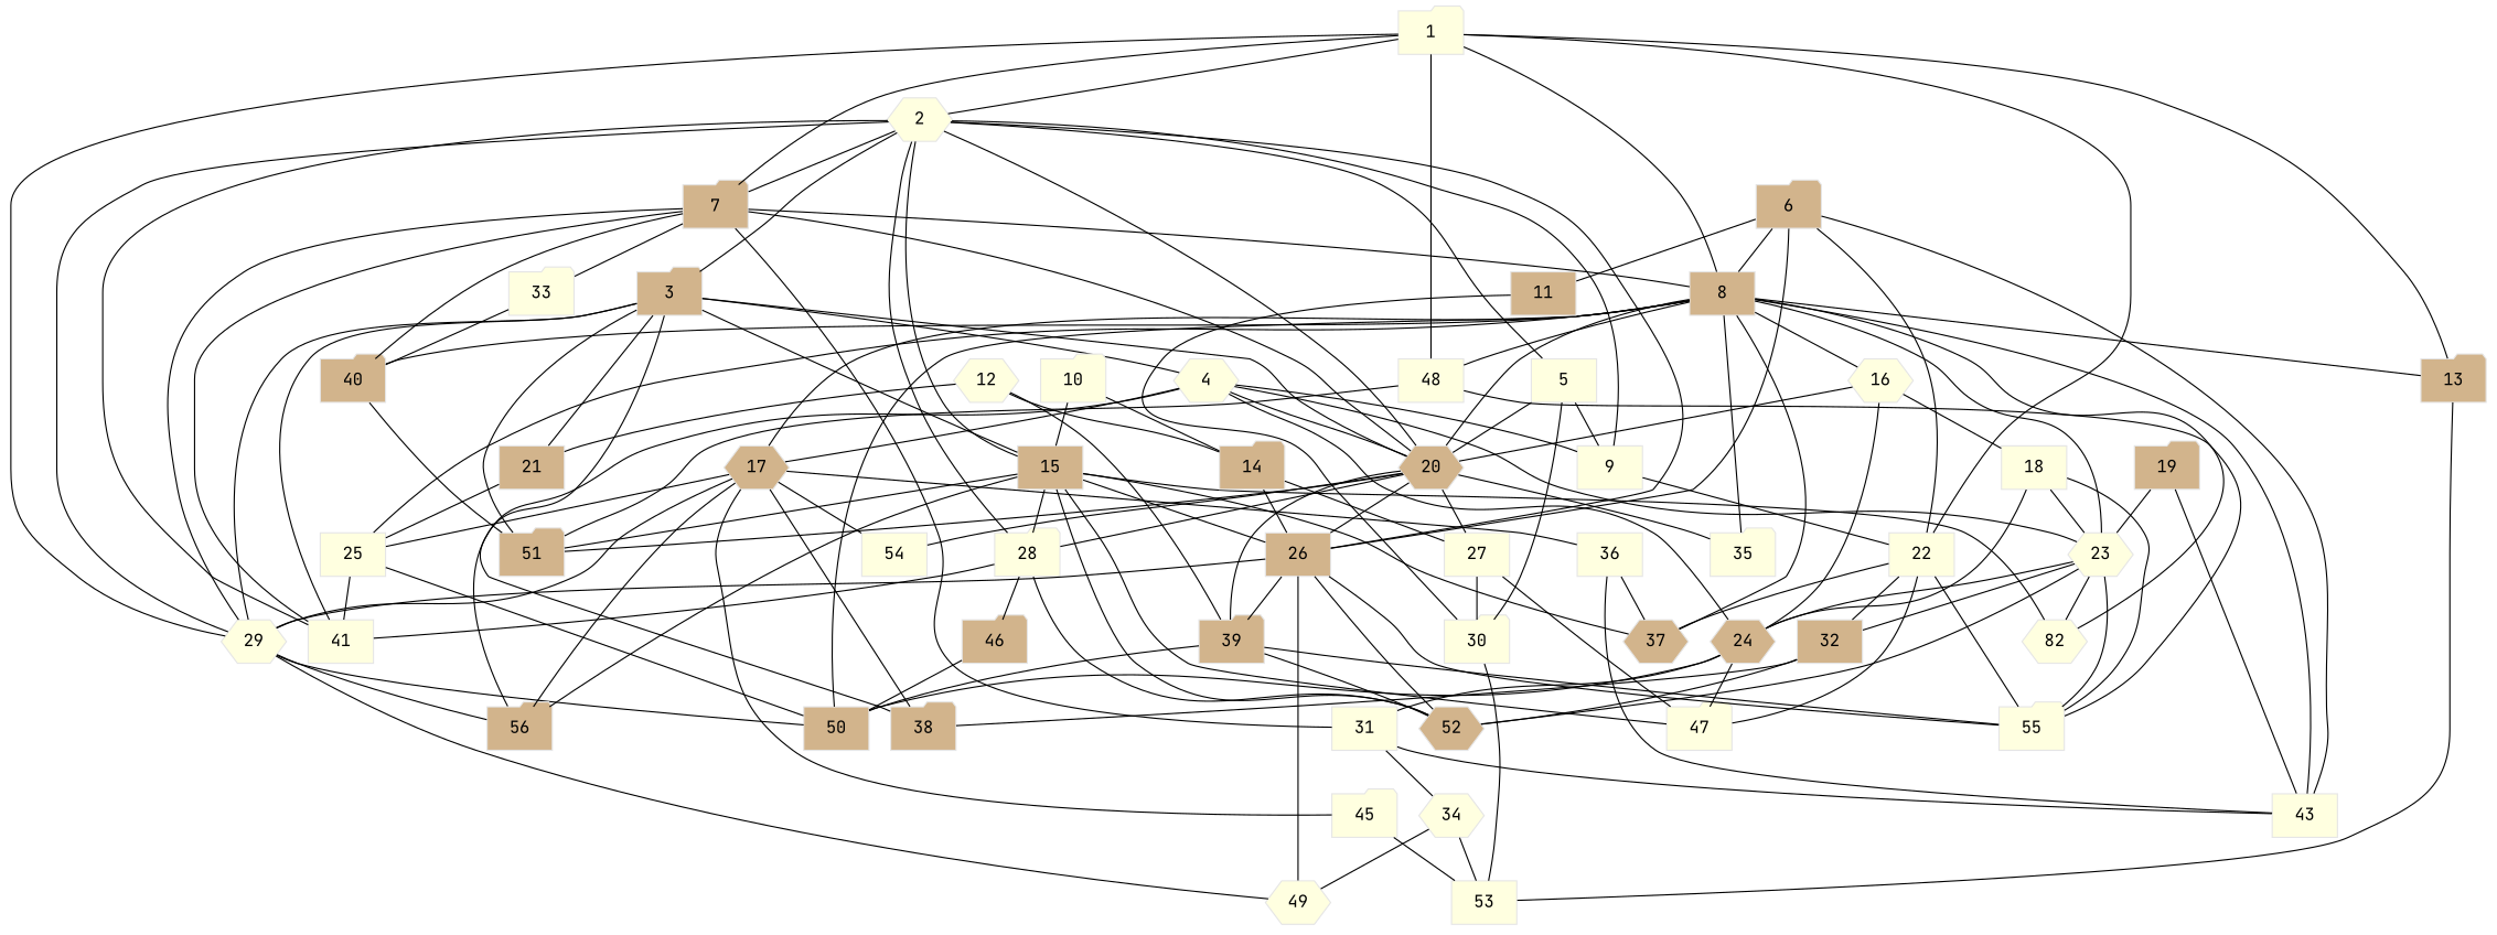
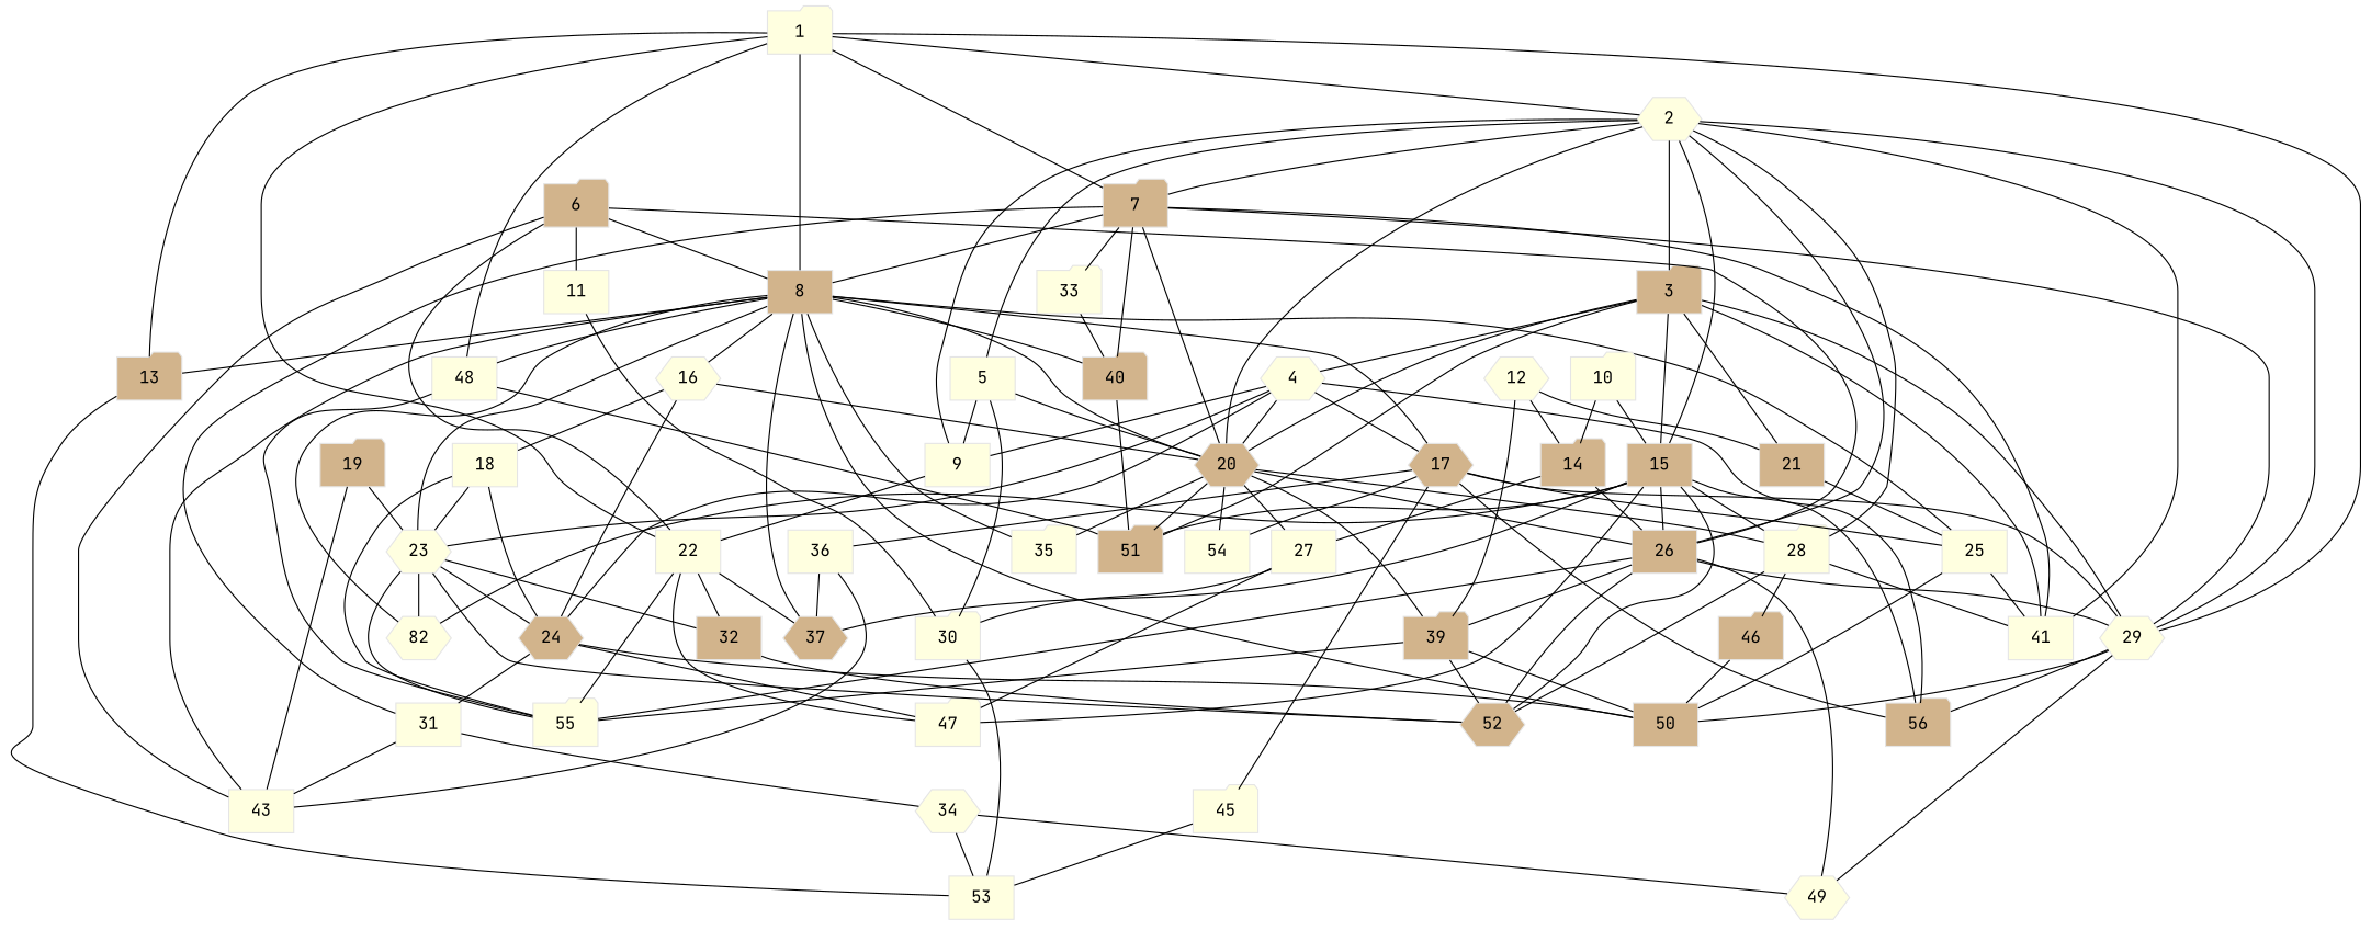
  graph {
    fontname="JetBrains Mono"
    node [color=gray90 fillcolor=lightyellow fontname="JetBrains Mono" shape=folder style=filled]
    edge [fontname="JetBrains Mono" weight=1.0]
    1
    2 [shape=hexagon]
    7 [fillcolor=tan]
    8 [fillcolor=tan shape=box]
    13 [fillcolor=tan]
    22 [shape=box]
    29 [shape=hexagon]
    48 [shape=box]
    3 [fillcolor=tan]
    5 [shape=box]
    9 [shape=box]
    15 [fillcolor=tan shape=box]
    20 [fillcolor=tan shape=hexagon]
    26 [fillcolor=tan shape=box]
    28
    41 [shape=box]
    31 [shape=box]
    40 [fillcolor=tan]
    33
    17 [fillcolor=tan shape=hexagon]
    23 [shape=hexagon]
    43 [shape=box]
    16 [shape=hexagon]
    25 [shape=box]
    35
    37 [fillcolor=tan shape=hexagon]
    n27 [label=82 shape=hexagon]
    50 [fillcolor=tan shape=box]
    53 [shape=box]
    47
    55
    32 [fillcolor=tan shape=box]
    56 [fillcolor=tan]
    49 [shape=hexagon]
    51 [fillcolor=tan]
    4 [shape=hexagon]
    21 [fillcolor=tan shape=box]
-   38 [fillcolor=tan]
    30
    52 [fillcolor=tan shape=hexagon]
    39 [fillcolor=tan]
    27 [shape=box]
    54 [shape=box]
    46 [fillcolor=tan]
    24 [fillcolor=tan shape=hexagon]
    36 [shape=box]
    45
    6 [fillcolor=tan]
-   11 [fillcolor=tan shape=box]
+   11 [shape=box]
    34 [shape=hexagon]
    18 [shape=box]
    10
    14 [fillcolor=tan]
    12 [shape=hexagon]
    19 [fillcolor=tan]
    1 -- 2 [weight=2.0]
    1 -- 7
    1 -- 8
    1 -- 13
    1 -- 22 [weight=2.0]
    1 -- 29
    1 -- 48
    2 -- 7
    2 -- 29
    2 -- 3
    2 -- 5
    2 -- 9
    2 -- 15 [weight=2.0]
    2 -- 20
    2 -- 26
    2 -- 28
    2 -- 41
    7 -- 8
    7 -- 29
    7 -- 20
    7 -- 41
    7 -- 31
    7 -- 40
    7 -- 33
    8 -- 13
    8 -- 48
    8 -- 20 [weight=4.0]
    8 -- 40
    8 -- 17
    8 -- 23
    8 -- 43
    8 -- 16 [weight=2.0]
    8 -- 25
    8 -- 35
    8 -- 37
    8 -- n27
    8 -- 50
    13 -- 53
    22 -- 37
    22 -- 47
    22 -- 55
    22 -- 32
    29 -- 50
    29 -- 56
    29 -- 49
    48 -- 55
    48 -- 51
    3 -- 29
    3 -- 15 [weight=2.0]
    3 -- 20
    3 -- 41
    3 -- 51
    3 -- 4 [weight=2.0]
    3 -- 21
-   3 -- 38
    5 -- 9
    5 -- 20
    5 -- 30
    9 -- 22
    15 -- 26
    15 -- 28
    15 -- 37 [weight=2.0]
    15 -- n27
    15 -- 47
    15 -- 56
    15 -- 51
    15 -- 52
    20 -- 26
    20 -- 28
    20 -- 35
    20 -- 51
    20 -- 39
    20 -- 27
    20 -- 54
    26 -- 29
    26 -- 55
    26 -- 49 [weight=2.0]
    26 -- 52
    26 -- 39
    28 -- 41
    28 -- 52
    28 -- 46
    31 -- 43
    31 -- 34
    40 -- 51
    33 -- 40
    17 -- 29
    17 -- 25
    17 -- 56
-   17 -- 38
    17 -- 54
    17 -- 36
    17 -- 45
    23 -- n27 [weight=2.0]
    23 -- 55
    23 -- 32
    23 -- 52
    23 -- 24 [weight=2.0]
    16 -- 20
    16 -- 24
    16 -- 18
    25 -- 41
    25 -- 50
-   32 -- 38
    32 -- 52
    4 -- 9
    4 -- 20
    4 -- 17
    4 -- 23 [weight=2.0]
    4 -- 56
    4 -- 24
    21 -- 25
    30 -- 53
    39 -- 50
    39 -- 55
    39 -- 52
    27 -- 47
    27 -- 30
    46 -- 50
    24 -- 31
    24 -- 50
    24 -- 47
    36 -- 43
    36 -- 37
    45 -- 53
    6 -- 8
    6 -- 22
    6 -- 26
    6 -- 43
    6 -- 11
    11 -- 30
    34 -- 53
    34 -- 49
    18 -- 23
    18 -- 55
    18 -- 24
    10 -- 15
    10 -- 14
    14 -- 26
    14 -- 27
    12 -- 21
    12 -- 39
    12 -- 14
    19 -- 23
    19 -- 43
  }
